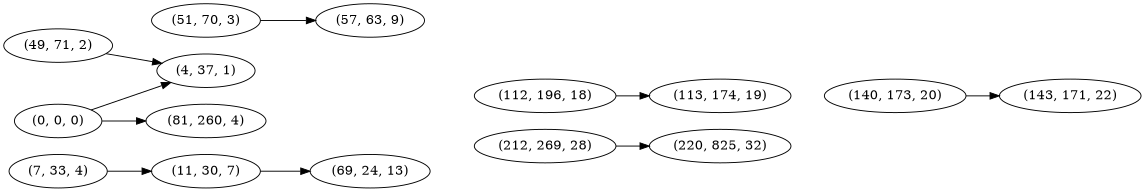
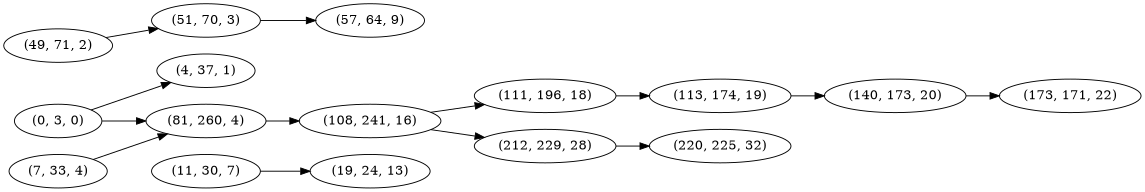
  digraph {
    rankdir=LR
-   "(0, 0, 0)"
+   "(0, 0, 0)" [label="(0, 3, 0)"]
    "(4, 37, 1)"
    "(81, 260, 4)"
    "(49, 71, 2)"
    "(51, 70, 3)"
+   "(108, 241, 16)"
    "(7, 33, 4)"
    "(11, 30, 7)"
-   "(19, 24, 13)" [label="(69, 24, 13)"]
-   "(57, 63, 9)"
-   "(112, 196, 18)"
-   "(212, 229, 28)" [label="(212, 269, 28)"]
+   "(19, 24, 13)"
+   "(57, 63, 9)" [label="(57, 64, 9)"]
+   "(112, 196, 18)" [label="(111, 196, 18)"]
+   "(212, 229, 28)"
    "(113, 174, 19)"
-   "(220, 225, 32)" [label="(220, 825, 32)"]
+   "(220, 225, 32)"
    "(140, 173, 20)"
-   "(143, 171, 22)"
+   "(143, 171, 22)" [label="(173, 171, 22)"]
    "(0, 0, 0)" -> "(4, 37, 1)"
    "(0, 0, 0)" -> "(81, 260, 4)"
-   "(49, 71, 2)" -> "(4, 37, 1)"
+   "(81, 260, 4)" -> "(108, 241, 16)"
+   "(49, 71, 2)" -> "(51, 70, 3)"
    "(51, 70, 3)" -> "(57, 63, 9)"
-   "(7, 33, 4)" -> "(11, 30, 7)"
+   "(108, 241, 16)" -> "(112, 196, 18)"
+   "(108, 241, 16)" -> "(212, 229, 28)"
+   "(7, 33, 4)" -> "(81, 260, 4)"
    "(11, 30, 7)" -> "(19, 24, 13)"
    "(112, 196, 18)" -> "(113, 174, 19)"
    "(212, 229, 28)" -> "(220, 225, 32)"
+   "(113, 174, 19)" -> "(140, 173, 20)"
    "(140, 173, 20)" -> "(143, 171, 22)"
  }
